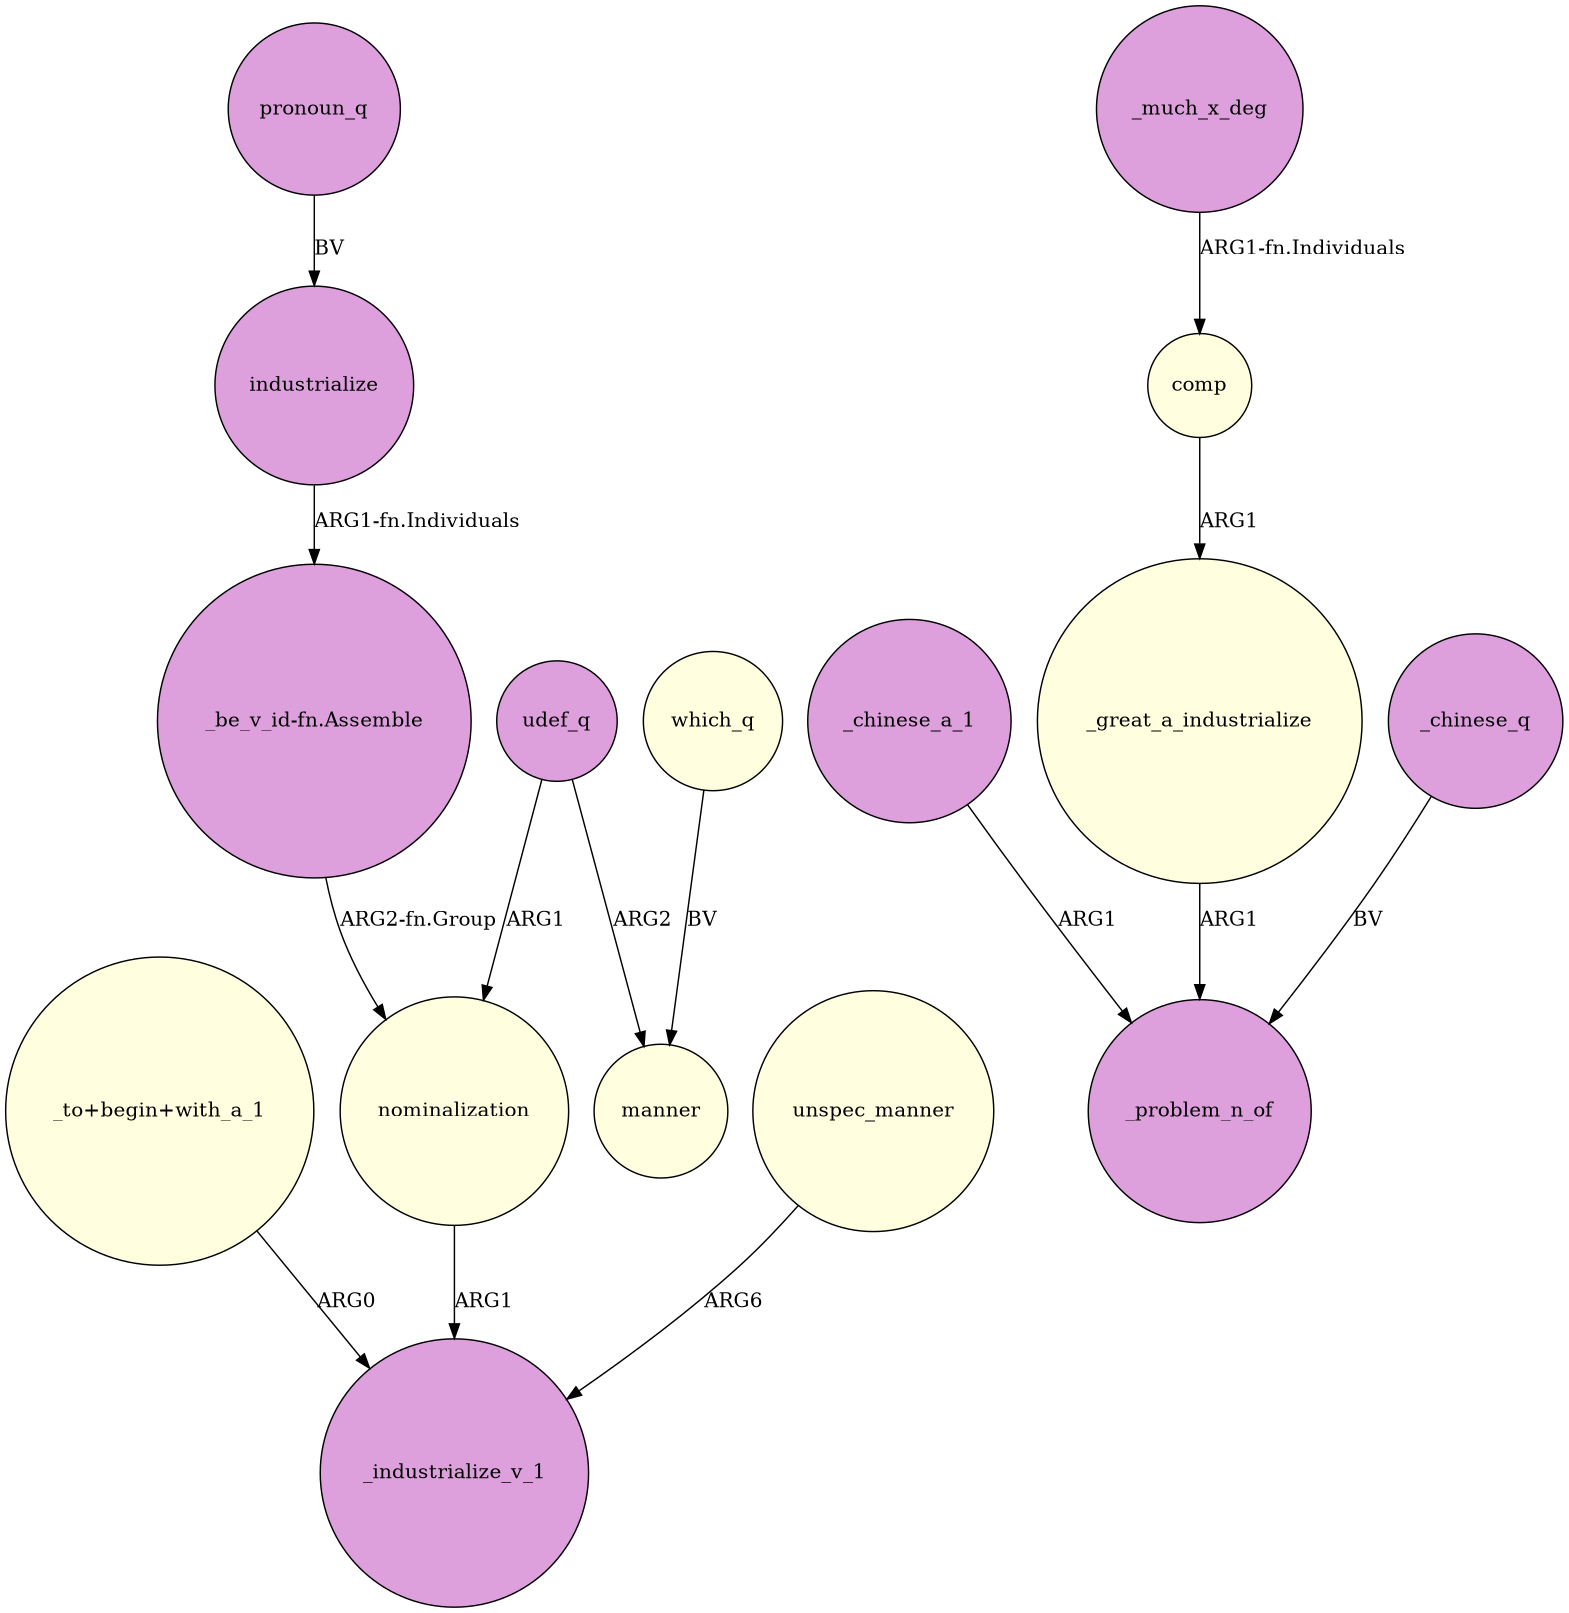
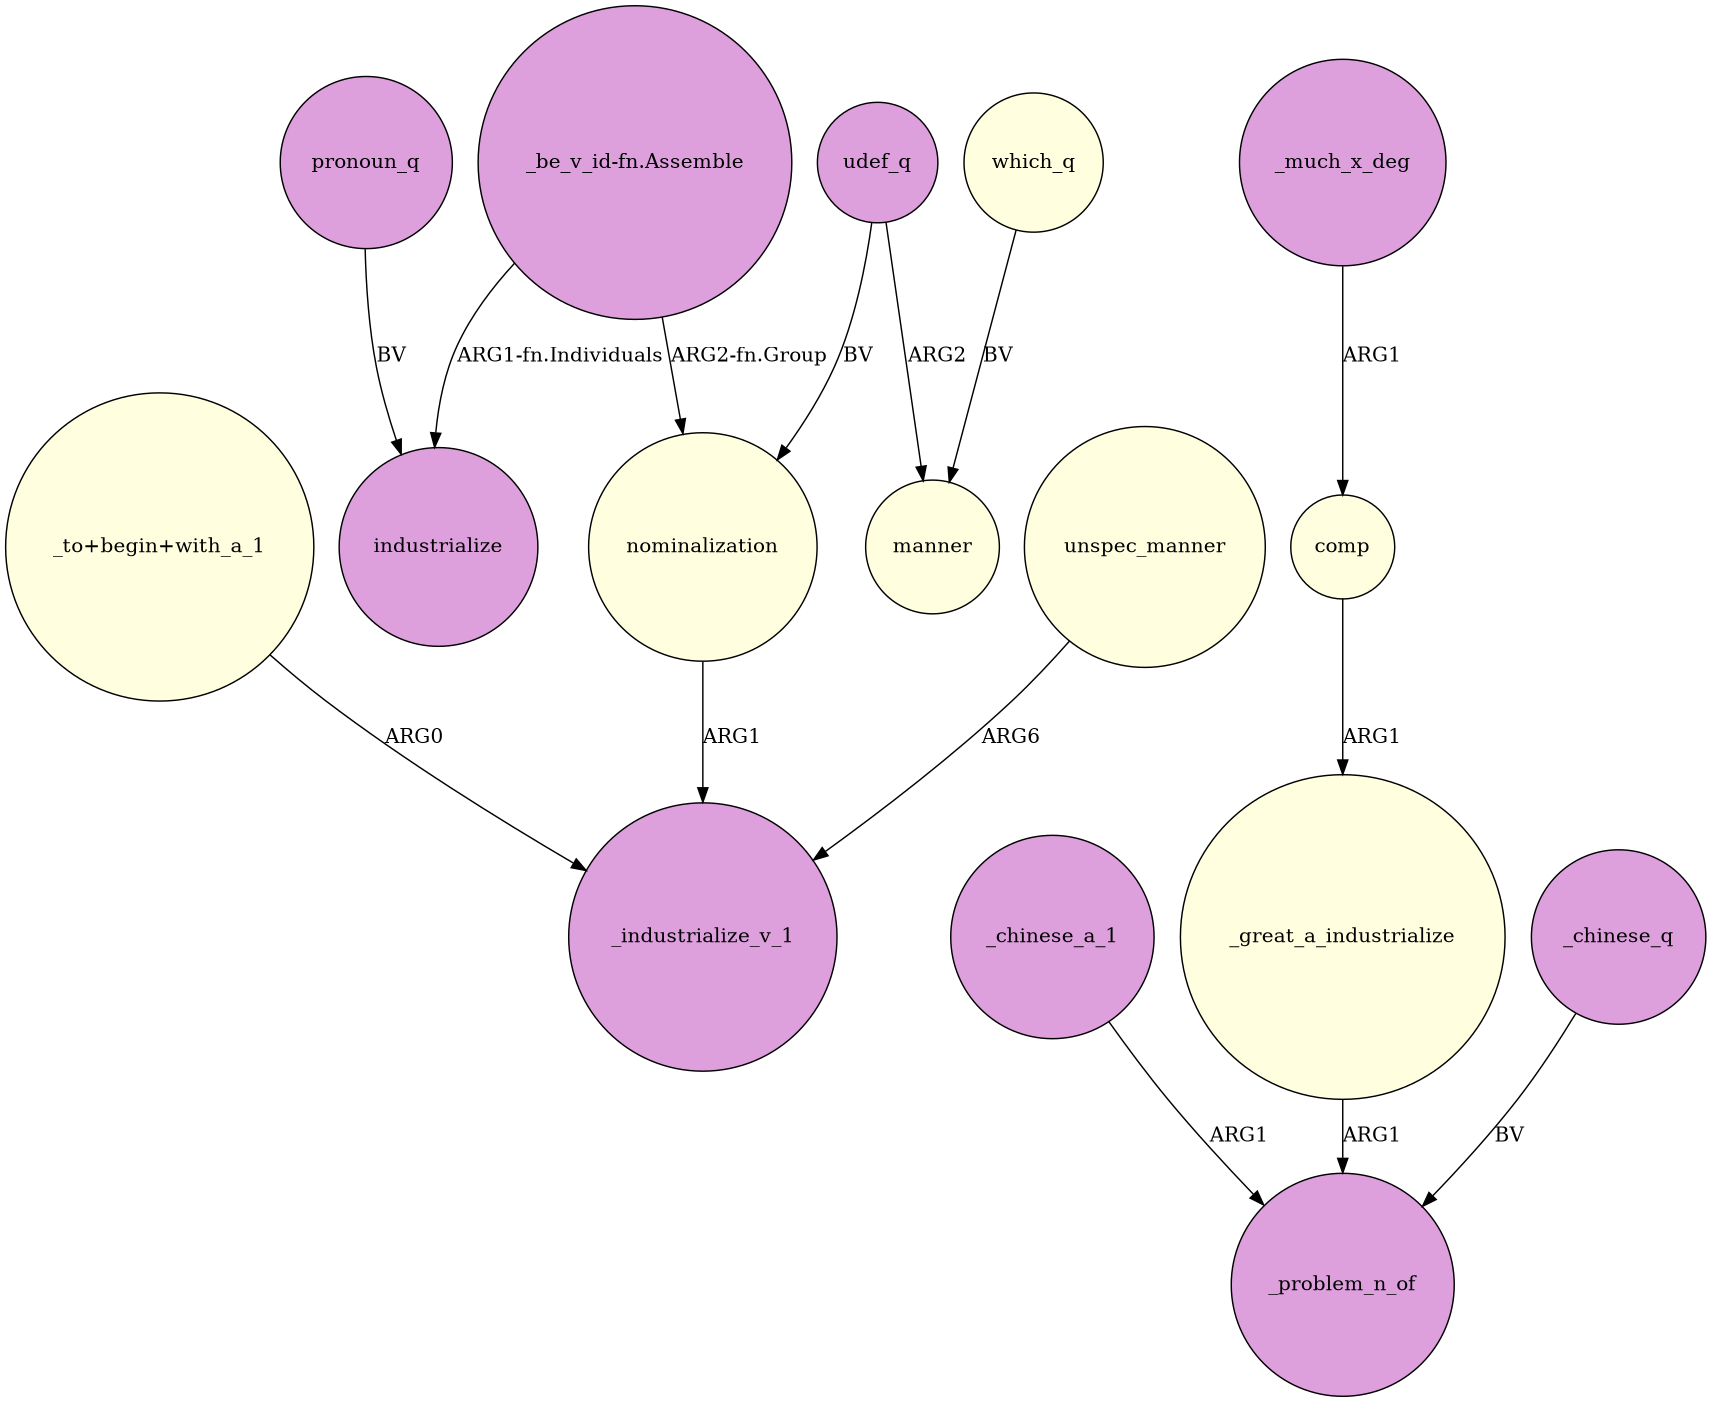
  digraph {
    node [fillcolor=plum shape=circle style=filled]
    "_to+begin+with_a_1" [fillcolor=lightyellow]
    _industrialize_v_1
    which_q [fillcolor=lightyellow]
    manner [fillcolor=lightyellow]
    nominalization [fillcolor=lightyellow]
    "_be_v_id-fn.Assemble"
    n7 [label=industrialize]
    unspec_manner [fillcolor=lightyellow]
    _chinese_a_1
    _problem_n_of
    comp [fillcolor=lightyellow]
    n12 [fillcolor=lightyellow label=_great_a_industrialize]
    _much_x_deg
    n14 [label=_chinese_q]
    pronoun_q
    udef_q
    "_to+begin+with_a_1" -> _industrialize_v_1 [label=ARG0]
    which_q -> manner [label=BV]
    nominalization -> _industrialize_v_1 [label=ARG1]
    "_be_v_id-fn.Assemble" -> nominalization [label="ARG2-fn.Group"]
-   n7 -> "_be_v_id-fn.Assemble" [label="ARG1-fn.Individuals"]
+   "_be_v_id-fn.Assemble" -> n7 [label="ARG1-fn.Individuals"]
    unspec_manner -> _industrialize_v_1 [label=ARG6]
    _chinese_a_1 -> _problem_n_of [label=ARG1]
    comp -> n12 [label=ARG1]
    n12 -> _problem_n_of [label=ARG1]
-   _much_x_deg -> comp [label="ARG1-fn.Individuals"]
+   _much_x_deg -> comp [label=ARG1]
    n14 -> _problem_n_of [label=BV]
    pronoun_q -> n7 [label=BV]
    udef_q -> manner [label=ARG2]
-   udef_q -> nominalization [label=ARG1]
+   udef_q -> nominalization [label=BV]
  }
